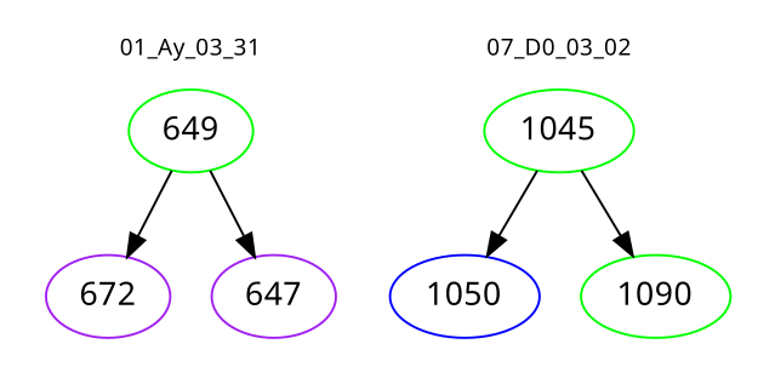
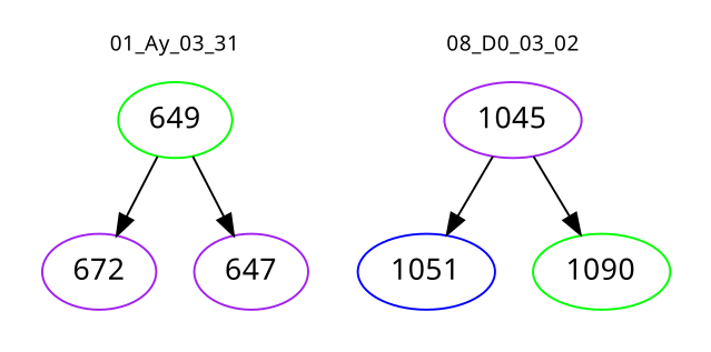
  digraph {
    fontname="Noto Sans"
    node [color=green fontname="Noto Sans"]
    edge [color=black fontname="Noto Sans"]
    n1 [label=649]
    n2 [color=purple label=672]
    n3 [color=purple label=647]
-   n4 [label=1045]
-   n5 [color=blue label=1050]
+   n4 [color=purple label=1045]
+   n5 [color=blue label=1051]
    n6 [label=1090]
    subgraph cluster_1 {
      color=white
      fontsize=10
      label="01_Ay_03_31"
      n1
      n2
      n3
    }
    subgraph cluster_2 {
      color=white
      fontsize=10
-     label="07_D0_03_02"
+     label="08_D0_03_02"
      n4
      n5
      n6
    }
    n1 -> n2
    n1 -> n3
    n4 -> n5
    n4 -> n6
  }
